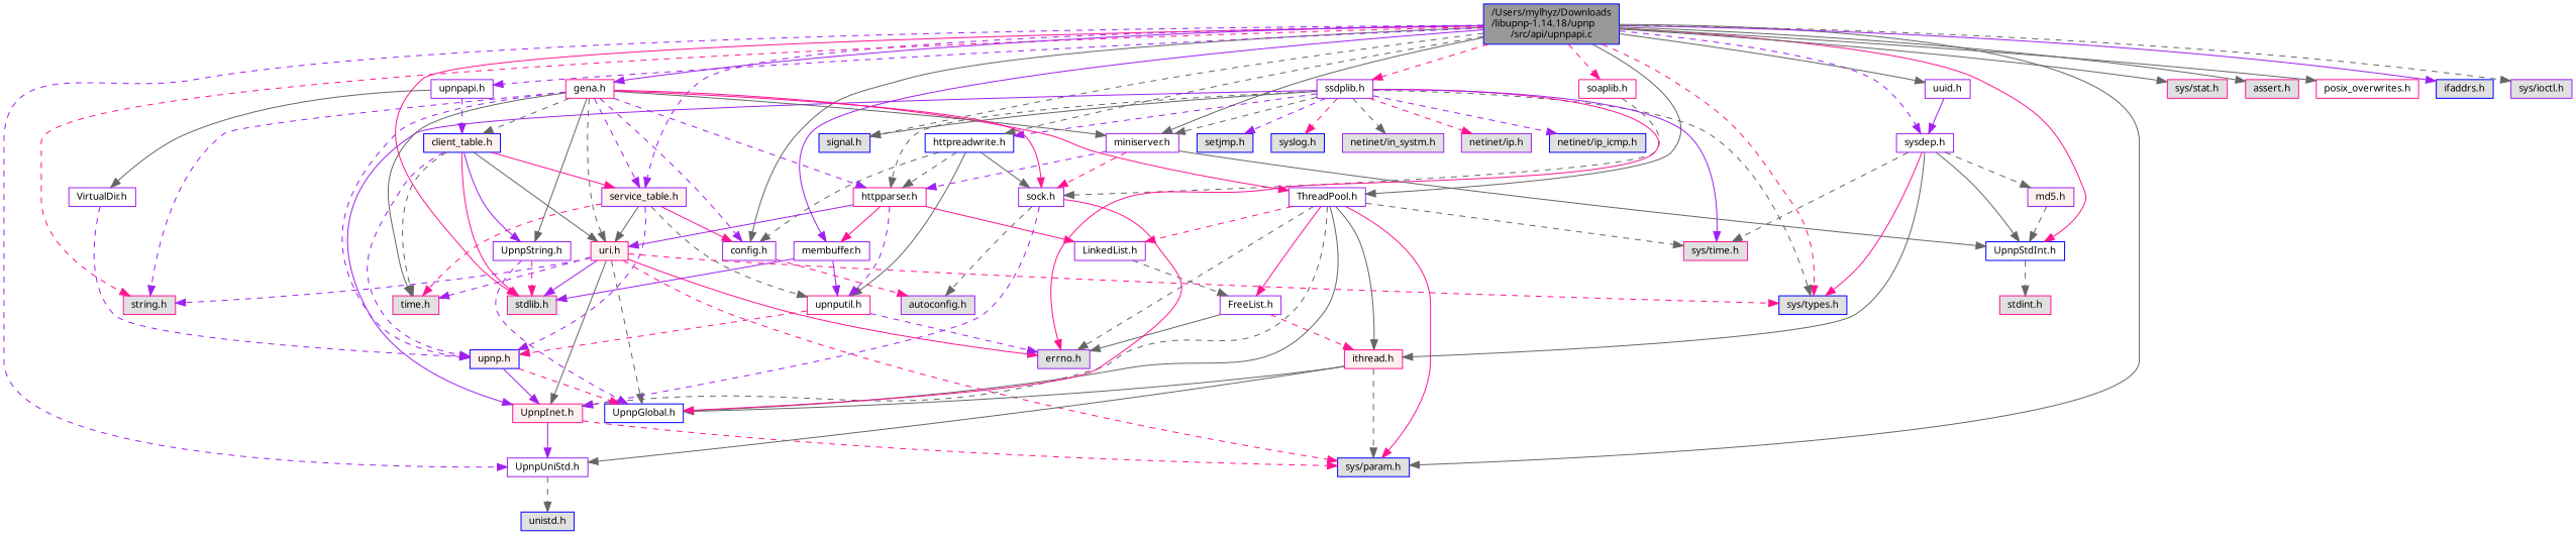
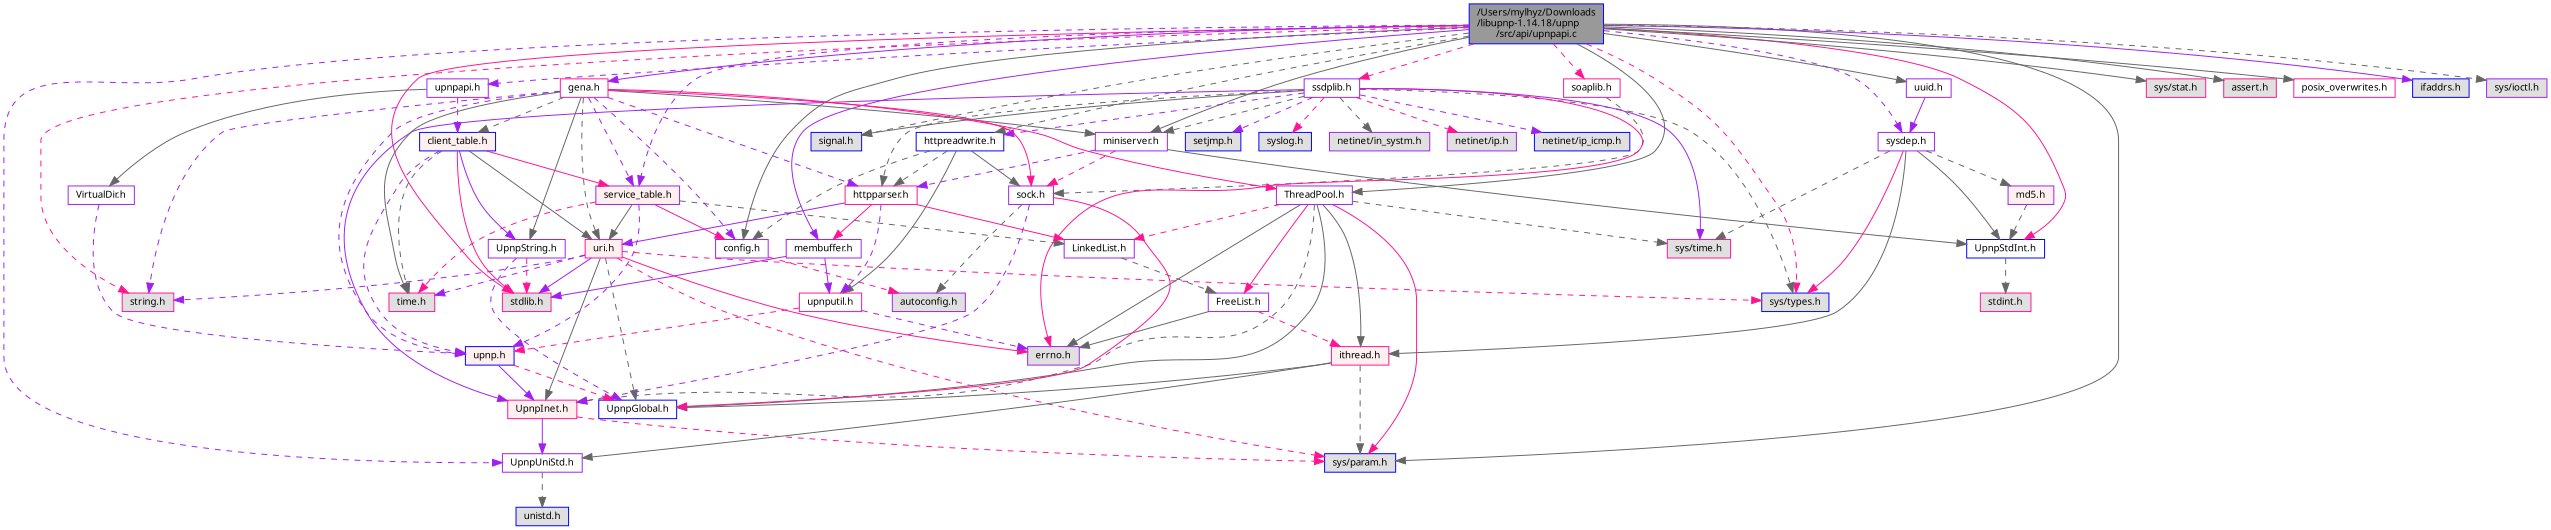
  digraph {
    fontname="Noto Sans"
    node [color=purple fillcolor=white fontname="Noto Sans" fontsize=10 shape=box style=filled]
    edge [color=gray40 fontname="Noto Sans" fontsize=10 labelfontname=Helvetica labelfontsize=10 style=dashed]
    n1 [color=blue fillcolor=grey60 fontcolor=black height=0.2 label="/Users/mylhyz/Downloads\l/libupnp-1.14.18/upnp\l/src/api/upnpapi.c" width=0.4]
    n2 [height=0.2 label="config.h" width=0.4]
    n3 [height=0.2 label="upnpapi.h" width=0.4]
    n4 [height=0.2 label="UpnpUniStd.h" width=0.4]
    n5 [color=blue fillcolor="#E0E0E0" height=0.2 label="sys/param.h" width=0.4]
    n6 [color=deeppink fillcolor="#E0E0E0" height=0.2 label="stdlib.h" width=0.4]
    n7 [fillcolor="#FFF0F0" height=0.2 label="service_table.h" width=0.4]
    n8 [color=deeppink fillcolor="#E0E0E0" height=0.2 label="string.h" width=0.4]
    n9 [color=blue fillcolor="#E0E0E0" height=0.2 label="sys/types.h" width=0.4]
    n10 [height=0.2 label="ThreadPool.h" width=0.4]
    n11 [color=blue height=0.2 label="UpnpStdInt.h" width=0.4]
    n12 [color=blue height=0.2 label="httpreadwrite.h" width=0.4]
    n13 [height=0.2 label="membuffer.h" width=0.4]
    n14 [color=deeppink height=0.2 label="soaplib.h" width=0.4]
    n15 [height=0.2 label="ssdplib.h" width=0.4]
    n16 [height=0.2 label="miniserver.h" width=0.4]
    n17 [color=blue fillcolor="#E0E0E0" height=0.2 label="signal.h" width=0.4]
    n18 [height=0.2 label="sysdep.h" width=0.4]
    n19 [height=0.2 label="uuid.h" width=0.4]
    n20 [color=deeppink height=0.2 label="gena.h" width=0.4]
    n21 [color=deeppink fillcolor="#E0E0E0" height=0.2 label="sys/stat.h" width=0.4]
    n22 [color=deeppink fillcolor="#E0E0E0" height=0.2 label="assert.h" width=0.4]
    n23 [color=deeppink height=0.2 label="posix_overwrites.h" width=0.4]
    n24 [color=blue fillcolor="#E0E0E0" height=0.2 label="ifaddrs.h" width=0.4]
    n25 [fillcolor="#E0E0E0" height=0.2 label="sys/ioctl.h" width=0.4]
    n26 [fillcolor="#E0E0E0" height=0.2 label="autoconfig.h" width=0.4]
    n27 [height=0.2 label="VirtualDir.h" width=0.4]
    n28 [color=blue fillcolor="#FFF0F0" height=0.2 label="client_table.h" width=0.4]
    n29 [color=blue fillcolor="#E0E0E0" height=0.2 label="unistd.h" width=0.4]
    n30 [color=blue fillcolor="#FFF0F0" height=0.2 label="upnp.h" width=0.4]
    n31 [color=deeppink fillcolor="#FFF0F0" height=0.2 label="uri.h" width=0.4]
    n32 [color=deeppink fillcolor="#E0E0E0" height=0.2 label="time.h" width=0.4]
    n33 [height=0.2 label="LinkedList.h" width=0.4]
    n34 [color=blue height=0.2 label="UpnpGlobal.h" width=0.4]
    n35 [color=deeppink fillcolor="#FFF0F0" height=0.2 label="UpnpInet.h" width=0.4]
    n36 [height=0.2 label="FreeList.h" width=0.4]
    n37 [color=deeppink fillcolor="#FFF0F0" height=0.2 label="ithread.h" width=0.4]
    n38 [fillcolor="#E0E0E0" height=0.2 label="errno.h" width=0.4]
    n39 [color=deeppink fillcolor="#E0E0E0" height=0.2 label="sys/time.h" width=0.4]
    n40 [color=deeppink fillcolor="#E0E0E0" height=0.2 label="stdint.h" width=0.4]
    n41 [color=deeppink height=0.2 label="httpparser.h" width=0.4]
    n42 [color=deeppink height=0.2 label="upnputil.h" width=0.4]
    n43 [height=0.2 label="sock.h" width=0.4]
    n44 [color=blue fillcolor="#E0E0E0" height=0.2 label="setjmp.h" width=0.4]
    n45 [color=blue fillcolor="#E0E0E0" height=0.2 label="syslog.h" width=0.4]
    n46 [fillcolor="#E0E0E0" height=0.2 label="netinet/in_systm.h" width=0.4]
    n47 [fillcolor="#E0E0E0" height=0.2 label="netinet/ip.h" width=0.4]
    n48 [color=blue fillcolor="#E0E0E0" height=0.2 label="netinet/ip_icmp.h" width=0.4]
    n49 [fillcolor="#FFF0F0" height=0.2 label="md5.h" width=0.4]
    n50 [height=0.2 label="UpnpString.h" width=0.4]
    n1 -> n2 [style=solid]
    n1 -> n3 [color=purple]
    n1 -> n4 [color=purple]
    n1 -> n5 [style=solid]
    n1 -> n6 [color=deeppink style=solid]
    n1 -> n7 [color=purple]
    n1 -> n8 [color=deeppink]
    n1 -> n9 [color=deeppink]
    n1 -> n10 [style=solid]
    n1 -> n11 [color=deeppink style=solid]
    n1 -> n12
    n1 -> n13 [color=purple style=solid]
    n1 -> n14 [color=deeppink]
    n1 -> n15 [color=deeppink]
    n1 -> n16 [style=solid]
    n1 -> n17
    n1 -> n18 [color=purple]
    n1 -> n19 [style=solid]
    n1 -> n20 [color=purple style=solid]
    n1 -> n21 [style=solid]
    n1 -> n22 [style=solid]
    n1 -> n23 [style=solid]
    n1 -> n24 [color=purple style=solid]
    n1 -> n25
    n2 -> n26 [color=deeppink]
    n3 -> n27 [style=solid]
    n3 -> n28 [color=purple]
    n4 -> n29
    n7 -> n2 [color=deeppink style=solid]
    n7 -> n30 [color=purple]
    n7 -> n31 [style=solid]
    n7 -> n32 [color=deeppink]
-   n7 -> n42
+   n7 -> n33
    n10 -> n5 [color=deeppink style=solid]
    n10 -> n33 [color=deeppink]
    n10 -> n34 [style=solid]
    n10 -> n35
    n10 -> n36 [color=deeppink style=solid]
    n10 -> n37 [style=solid]
-   n10 -> n38
+   n10 -> n38 [style=solid]
    n10 -> n39
    n11 -> n40
    n12 -> n2
    n12 -> n41
    n12 -> n42 [style=solid]
    n12 -> n43 [style=solid]
    n13 -> n6 [color=purple style=solid]
    n13 -> n42 [color=purple style=solid]
    n14 -> n43
    n15 -> n9
    n15 -> n12 [color=purple]
    n15 -> n16
    n15 -> n17 [style=solid]
    n15 -> n35 [color=purple style=solid]
    n15 -> n38 [color=deeppink style=solid]
    n15 -> n39 [color=purple style=solid]
    n15 -> n41
    n15 -> n44 [color=purple]
    n15 -> n45 [color=deeppink]
    n15 -> n46
    n15 -> n47 [color=deeppink]
    n15 -> n48 [color=purple]
    n16 -> n11 [style=solid]
    n16 -> n41 [color=purple]
    n16 -> n43 [color=deeppink]
    n18 -> n9 [color=deeppink style=solid]
    n18 -> n11 [style=solid]
    n18 -> n37 [style=solid]
    n18 -> n39
    n18 -> n49
    n19 -> n18 [color=purple style=solid]
    n20 -> n2 [color=purple]
    n20 -> n7 [color=purple]
    n20 -> n8 [color=purple]
    n20 -> n10 [color=deeppink style=solid]
    n20 -> n16 [style=solid]
    n20 -> n28
    n20 -> n30 [color=purple]
    n20 -> n31
    n20 -> n32 [style=solid]
    n20 -> n41 [color=purple]
    n20 -> n43 [color=deeppink style=solid]
    n20 -> n50 [style=solid]
    n27 -> n30 [color=purple]
    n28 -> n6 [color=deeppink style=solid]
    n28 -> n7 [color=deeppink style=solid]
    n28 -> n30 [color=purple]
    n28 -> n31 [style=solid]
    n28 -> n32
    n28 -> n50 [color=purple style=solid]
    n30 -> n34 [color=deeppink]
    n30 -> n35 [color=purple style=solid]
    n31 -> n5 [color=deeppink]
    n31 -> n6 [color=purple style=solid]
    n31 -> n8 [color=purple]
    n31 -> n9 [color=deeppink]
    n31 -> n32 [color=purple]
    n31 -> n34
    n31 -> n35 [style=solid]
    n31 -> n38 [color=deeppink style=solid]
    n33 -> n36
    n35 -> n4 [color=purple style=solid]
    n35 -> n5 [color=deeppink]
    n36 -> n37 [color=deeppink]
    n36 -> n38 [style=solid]
    n37 -> n4 [style=solid]
    n37 -> n5
    n37 -> n34 [style=solid]
    n41 -> n13 [color=deeppink style=solid]
    n41 -> n31 [color=purple style=solid]
    n41 -> n33 [color=deeppink style=solid]
    n41 -> n42 [color=purple]
    n42 -> n30 [color=deeppink]
    n42 -> n38 [color=purple]
    n43 -> n26
    n43 -> n34 [color=deeppink style=solid]
    n43 -> n35 [color=purple]
    n49 -> n11
    n50 -> n6 [color=deeppink]
    n50 -> n34 [color=purple]
  }
